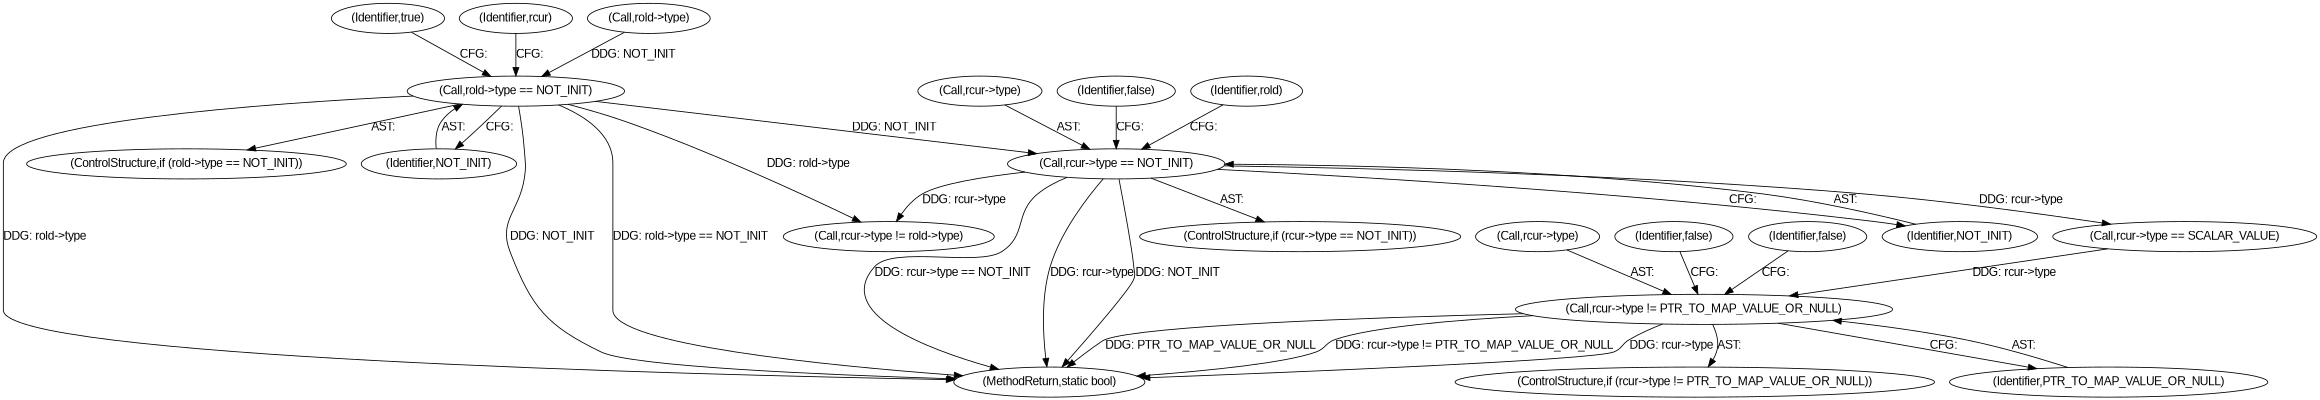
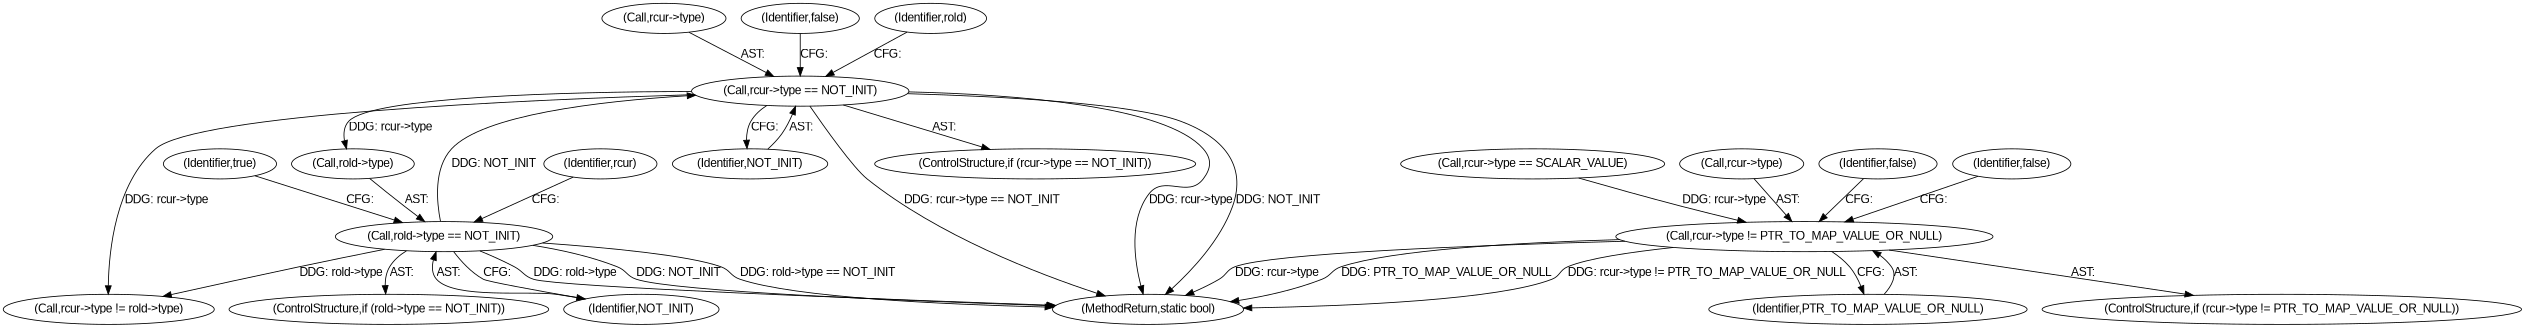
  digraph {
    fontname="Liberation Sans"
    node [fontname="Liberation Sans"]
    edge [fontname="Liberation Sans"]
    n1 [label="(Call,rcur->type != PTR_TO_MAP_VALUE_OR_NULL)"]
    n2 [label="(ControlStructure,if (rcur->type != PTR_TO_MAP_VALUE_OR_NULL))"]
    n3 [label="(MethodReturn,static bool)"]
    n4 [label="(Identifier,PTR_TO_MAP_VALUE_OR_NULL)"]
    n5 [label="(Call,rcur->type == NOT_INIT)"]
    n6 [label="(Identifier,NOT_INIT)"]
    n7 [label="(Call,rcur->type != rold->type)"]
    n8 [label="(ControlStructure,if (rcur->type == NOT_INIT))"]
    n9 [label="(Call,rcur->type == SCALAR_VALUE)"]
    n10 [label="(Call,rold->type == NOT_INIT)"]
    n11 [label="(ControlStructure,if (rold->type == NOT_INIT))"]
    n12 [label="(Identifier,NOT_INIT)"]
    n13 [label="(Call,rcur->type)"]
    n14 [label="(Identifier,true)"]
    n15 [label="(Identifier,rcur)"]
    n16 [label="(Call,rcur->type)"]
    n17 [label="(Identifier,false)"]
    n18 [label="(Identifier,false)"]
    n19 [label="(Identifier,rold)"]
    n20 [label="(Call,rold->type)"]
    n21 [label="(Identifier,false)"]
    n1 -> n2 [label="AST: "]
    n1 -> n3 [label="DDG: PTR_TO_MAP_VALUE_OR_NULL"]
    n1 -> n3 [label="DDG: rcur->type != PTR_TO_MAP_VALUE_OR_NULL"]
    n1 -> n3 [label="DDG: rcur->type"]
    n1 -> n4 [label="CFG: "]
    n4 -> n1 [label="AST: "]
    n5 -> n3 [label="DDG: rcur->type == NOT_INIT"]
    n5 -> n3 [label="DDG: rcur->type"]
    n5 -> n3 [label="DDG: NOT_INIT"]
    n5 -> n6 [label="CFG: "]
    n5 -> n7 [label="DDG: rcur->type"]
    n5 -> n8 [label="AST: "]
-   n5 -> n9 [label="DDG: rcur->type"]
+   n5 -> n20 [label="DDG: rcur->type"]
    n6 -> n5 [label="AST: "]
    n9 -> n1 [label="DDG: rcur->type"]
    n10 -> n3 [label="DDG: rold->type"]
    n10 -> n3 [label="DDG: NOT_INIT"]
    n10 -> n3 [label="DDG: rold->type == NOT_INIT"]
    n10 -> n5 [label="DDG: NOT_INIT"]
    n10 -> n7 [label="DDG: rold->type"]
    n10 -> n11 [label="AST: "]
    n10 -> n12 [label="CFG: "]
    n12 -> n10 [label="AST: "]
    n13 -> n1 [label="AST: "]
    n14 -> n10 [label="CFG: "]
    n15 -> n10 [label="CFG: "]
    n16 -> n5 [label="AST: "]
    n17 -> n5 [label="CFG: "]
    n18 -> n1 [label="CFG: "]
    n19 -> n5 [label="CFG: "]
-   n20 -> n10 [label="DDG: NOT_INIT"]
+   n20 -> n10 [label="AST: "]
    n21 -> n1 [label="CFG: "]
  }
